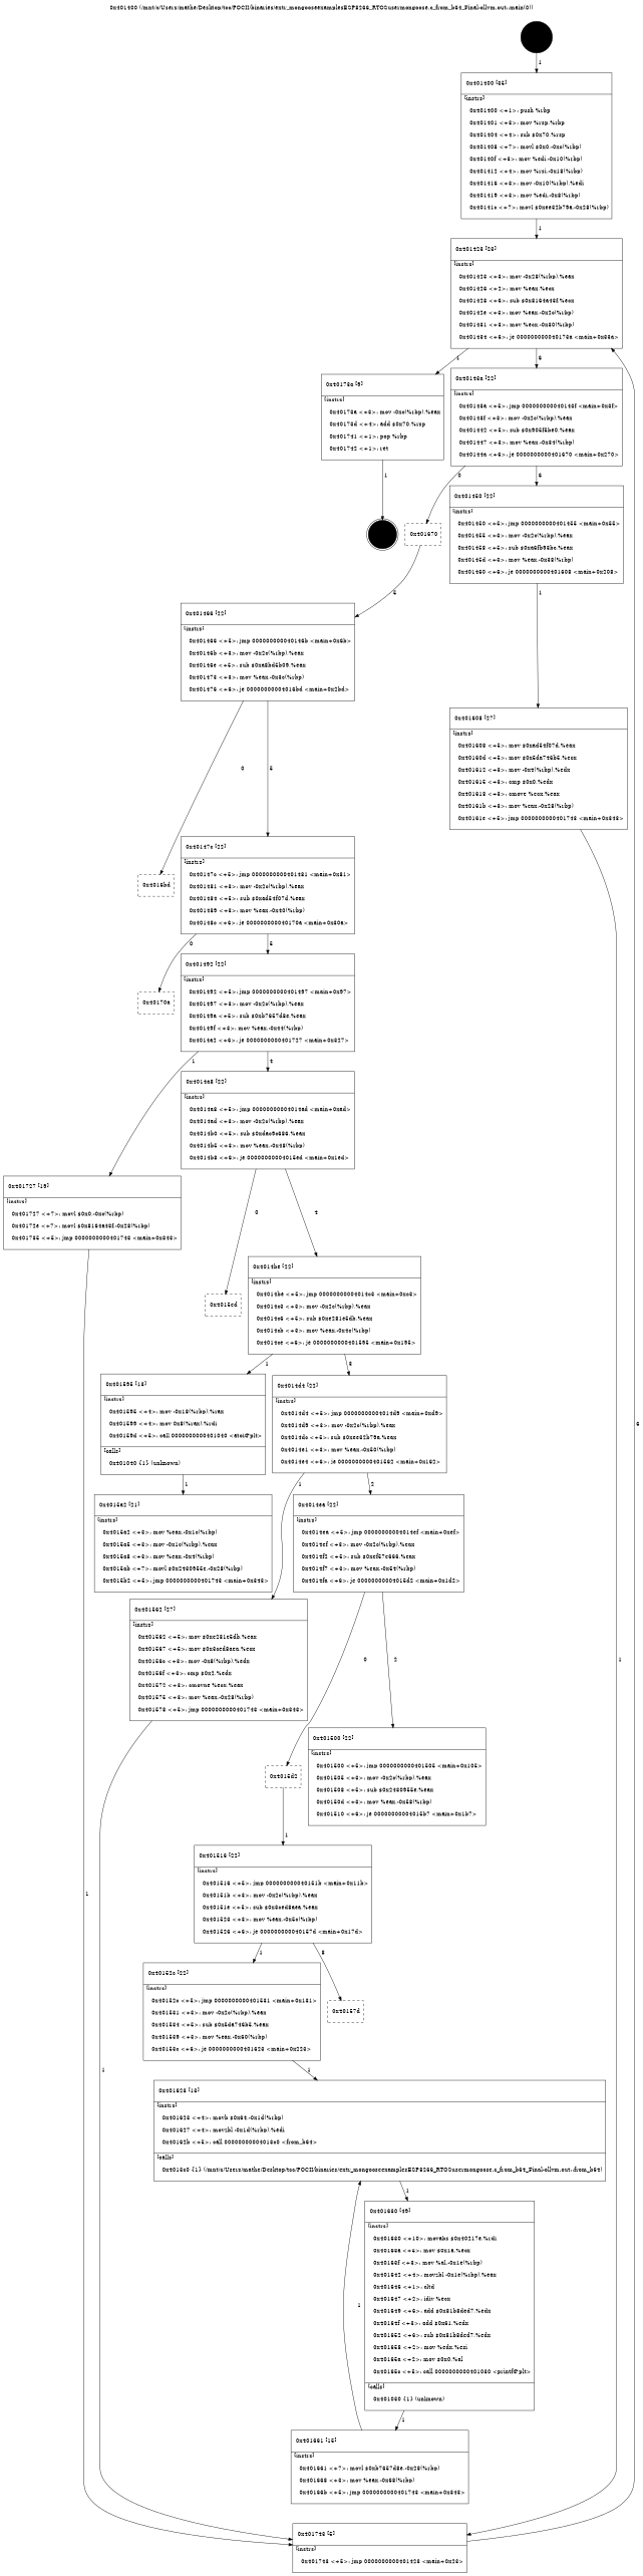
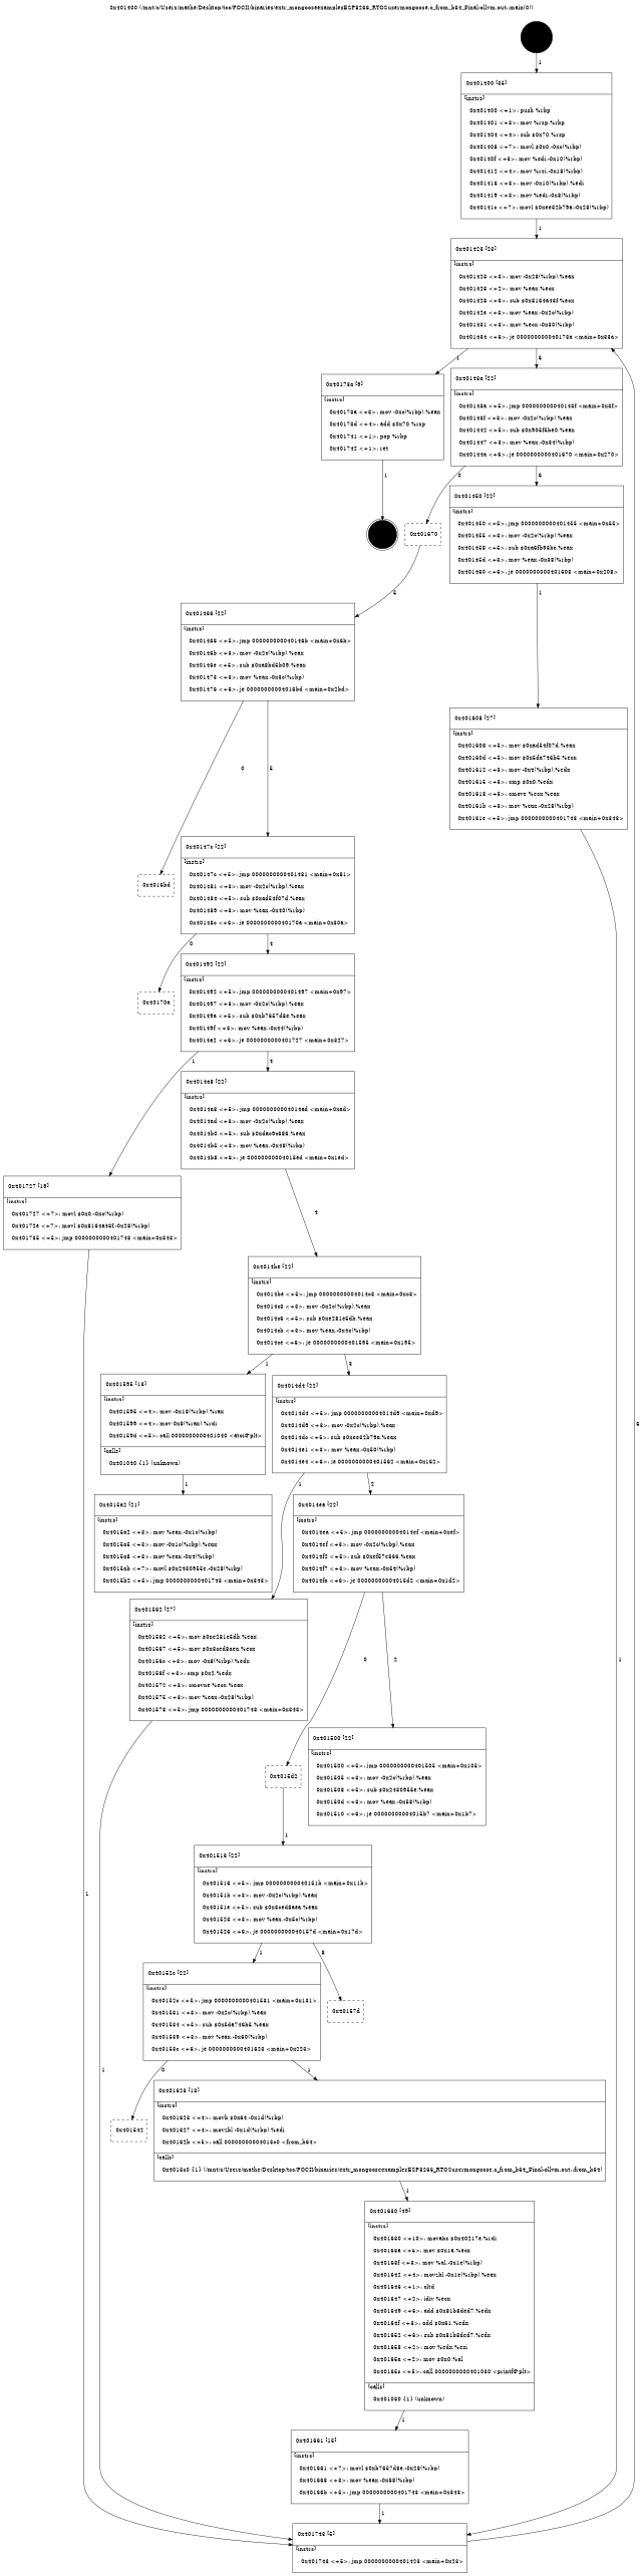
  digraph {
    label="0x401400 (/mnt/c/Users/mathe/Desktop/tcc/POCII/binaries/extr_mongooseexamplesESP8266_RTOSusermongoose.c_from_b64_Final-ollvm.out::main(0))"
    labelloc=t
    node [shape=record]
    Entry [fillcolor=black height=0.3 shape=circle style=filled width=0.3]
    n2 [label="{\n     0x401400 [35]\l\n     | [instrs]\l\n     &nbsp;&nbsp;0x401400 \<+1\>: push %rbp\l\n     &nbsp;&nbsp;0x401401 \<+3\>: mov %rsp,%rbp\l\n     &nbsp;&nbsp;0x401404 \<+4\>: sub $0x70,%rsp\l\n     &nbsp;&nbsp;0x401408 \<+7\>: movl $0x0,-0xc(%rbp)\l\n     &nbsp;&nbsp;0x40140f \<+3\>: mov %edi,-0x10(%rbp)\l\n     &nbsp;&nbsp;0x401412 \<+4\>: mov %rsi,-0x18(%rbp)\l\n     &nbsp;&nbsp;0x401416 \<+3\>: mov -0x10(%rbp),%edi\l\n     &nbsp;&nbsp;0x401419 \<+3\>: mov %edi,-0x8(%rbp)\l\n     &nbsp;&nbsp;0x40141c \<+7\>: movl $0xee32b79a,-0x28(%rbp)\l\n  }"]
    n3 [label="{\n     0x401423 [23]\l\n     | [instrs]\l\n     &nbsp;&nbsp;0x401423 \<+3\>: mov -0x28(%rbp),%eax\l\n     &nbsp;&nbsp;0x401426 \<+2\>: mov %eax,%ecx\l\n     &nbsp;&nbsp;0x401428 \<+6\>: sub $0x8164a43f,%ecx\l\n     &nbsp;&nbsp;0x40142e \<+3\>: mov %eax,-0x2c(%rbp)\l\n     &nbsp;&nbsp;0x401431 \<+3\>: mov %ecx,-0x30(%rbp)\l\n     &nbsp;&nbsp;0x401434 \<+6\>: je 000000000040173a \<main+0x33a\>\l\n  }"]
    n4 [label="{\n     0x40173a [9]\l\n     | [instrs]\l\n     &nbsp;&nbsp;0x40173a \<+3\>: mov -0xc(%rbp),%eax\l\n     &nbsp;&nbsp;0x40173d \<+4\>: add $0x70,%rsp\l\n     &nbsp;&nbsp;0x401741 \<+1\>: pop %rbp\l\n     &nbsp;&nbsp;0x401742 \<+1\>: ret\l\n  }"]
    n5 [label="{\n     0x40143a [22]\l\n     | [instrs]\l\n     &nbsp;&nbsp;0x40143a \<+5\>: jmp 000000000040143f \<main+0x3f\>\l\n     &nbsp;&nbsp;0x40143f \<+3\>: mov -0x2c(%rbp),%eax\l\n     &nbsp;&nbsp;0x401442 \<+5\>: sub $0x905f5be0,%eax\l\n     &nbsp;&nbsp;0x401447 \<+3\>: mov %eax,-0x34(%rbp)\l\n     &nbsp;&nbsp;0x40144a \<+6\>: je 0000000000401670 \<main+0x270\>\l\n  }"]
    Exit [fillcolor=black height=0.3 peripheries=2 shape=circle style=filled width=0.3]
    n7 [label="{\n     0x401670\l\n  }" style=dashed]
    n8 [label="{\n     0x401450 [22]\l\n     | [instrs]\l\n     &nbsp;&nbsp;0x401450 \<+5\>: jmp 0000000000401455 \<main+0x55\>\l\n     &nbsp;&nbsp;0x401455 \<+3\>: mov -0x2c(%rbp),%eax\l\n     &nbsp;&nbsp;0x401458 \<+5\>: sub $0xa6fb93bc,%eax\l\n     &nbsp;&nbsp;0x40145d \<+3\>: mov %eax,-0x38(%rbp)\l\n     &nbsp;&nbsp;0x401460 \<+6\>: je 0000000000401608 \<main+0x208\>\l\n  }"]
    n9 [label="{\n     0x401466 [22]\l\n     | [instrs]\l\n     &nbsp;&nbsp;0x401466 \<+5\>: jmp 000000000040146b \<main+0x6b\>\l\n     &nbsp;&nbsp;0x40146b \<+3\>: mov -0x2c(%rbp),%eax\l\n     &nbsp;&nbsp;0x40146e \<+5\>: sub $0xa8bd5b09,%eax\l\n     &nbsp;&nbsp;0x401473 \<+3\>: mov %eax,-0x3c(%rbp)\l\n     &nbsp;&nbsp;0x401476 \<+6\>: je 00000000004016bd \<main+0x2bd\>\l\n  }"]
    n10 [label="{\n     0x401608 [27]\l\n     | [instrs]\l\n     &nbsp;&nbsp;0x401608 \<+5\>: mov $0xad54f07d,%eax\l\n     &nbsp;&nbsp;0x40160d \<+5\>: mov $0x5da746b5,%ecx\l\n     &nbsp;&nbsp;0x401612 \<+3\>: mov -0x4(%rbp),%edx\l\n     &nbsp;&nbsp;0x401615 \<+3\>: cmp $0x0,%edx\l\n     &nbsp;&nbsp;0x401618 \<+3\>: cmove %ecx,%eax\l\n     &nbsp;&nbsp;0x40161b \<+3\>: mov %eax,-0x28(%rbp)\l\n     &nbsp;&nbsp;0x40161e \<+5\>: jmp 0000000000401743 \<main+0x343\>\l\n  }"]
    n11 [label="{\n     0x401743 [5]\l\n     | [instrs]\l\n     &nbsp;&nbsp;0x401743 \<+5\>: jmp 0000000000401423 \<main+0x23\>\l\n  }"]
    n12 [label="{\n     0x4016bd\l\n  }" style=dashed]
    n13 [label="{\n     0x40147c [22]\l\n     | [instrs]\l\n     &nbsp;&nbsp;0x40147c \<+5\>: jmp 0000000000401481 \<main+0x81\>\l\n     &nbsp;&nbsp;0x401481 \<+3\>: mov -0x2c(%rbp),%eax\l\n     &nbsp;&nbsp;0x401484 \<+5\>: sub $0xad54f07d,%eax\l\n     &nbsp;&nbsp;0x401489 \<+3\>: mov %eax,-0x40(%rbp)\l\n     &nbsp;&nbsp;0x40148c \<+6\>: je 000000000040170a \<main+0x30a\>\l\n  }"]
    n14 [label="{\n     0x401661 [15]\l\n     | [instrs]\l\n     &nbsp;&nbsp;0x401661 \<+7\>: movl $0xb7657d8e,-0x28(%rbp)\l\n     &nbsp;&nbsp;0x401668 \<+3\>: mov %eax,-0x68(%rbp)\l\n     &nbsp;&nbsp;0x40166b \<+5\>: jmp 0000000000401743 \<main+0x343\>\l\n  }"]
    n15 [label="{\n     0x40170a\l\n  }" style=dashed]
    n16 [label="{\n     0x401492 [22]\l\n     | [instrs]\l\n     &nbsp;&nbsp;0x401492 \<+5\>: jmp 0000000000401497 \<main+0x97\>\l\n     &nbsp;&nbsp;0x401497 \<+3\>: mov -0x2c(%rbp),%eax\l\n     &nbsp;&nbsp;0x40149a \<+5\>: sub $0xb7657d8e,%eax\l\n     &nbsp;&nbsp;0x40149f \<+3\>: mov %eax,-0x44(%rbp)\l\n     &nbsp;&nbsp;0x4014a2 \<+6\>: je 0000000000401727 \<main+0x327\>\l\n  }"]
    n17 [label="{\n     0x401630 [49]\l\n     | [instrs]\l\n     &nbsp;&nbsp;0x401630 \<+10\>: movabs $0x40217e,%rdi\l\n     &nbsp;&nbsp;0x40163a \<+5\>: mov $0x1a,%ecx\l\n     &nbsp;&nbsp;0x40163f \<+3\>: mov %al,-0x1e(%rbp)\l\n     &nbsp;&nbsp;0x401642 \<+4\>: movzbl -0x1e(%rbp),%eax\l\n     &nbsp;&nbsp;0x401646 \<+1\>: cltd\l\n     &nbsp;&nbsp;0x401647 \<+2\>: idiv %ecx\l\n     &nbsp;&nbsp;0x401649 \<+6\>: add $0x81b8ded7,%edx\l\n     &nbsp;&nbsp;0x40164f \<+3\>: add $0x61,%edx\l\n     &nbsp;&nbsp;0x401652 \<+6\>: sub $0x81b8ded7,%edx\l\n     &nbsp;&nbsp;0x401658 \<+2\>: mov %edx,%esi\l\n     &nbsp;&nbsp;0x40165a \<+2\>: mov $0x0,%al\l\n     &nbsp;&nbsp;0x40165c \<+5\>: call 0000000000401030 \<printf@plt\>\l\n     | [calls]\l\n     &nbsp;&nbsp;0x401030 \{1\} (unknown)\l\n  }"]
    n18 [label="{\n     0x401727 [19]\l\n     | [instrs]\l\n     &nbsp;&nbsp;0x401727 \<+7\>: movl $0x0,-0xc(%rbp)\l\n     &nbsp;&nbsp;0x40172e \<+7\>: movl $0x8164a43f,-0x28(%rbp)\l\n     &nbsp;&nbsp;0x401735 \<+5\>: jmp 0000000000401743 \<main+0x343\>\l\n  }"]
    n19 [label="{\n     0x4014a8 [22]\l\n     | [instrs]\l\n     &nbsp;&nbsp;0x4014a8 \<+5\>: jmp 00000000004014ad \<main+0xad\>\l\n     &nbsp;&nbsp;0x4014ad \<+3\>: mov -0x2c(%rbp),%eax\l\n     &nbsp;&nbsp;0x4014b0 \<+5\>: sub $0xdac9c686,%eax\l\n     &nbsp;&nbsp;0x4014b5 \<+3\>: mov %eax,-0x48(%rbp)\l\n     &nbsp;&nbsp;0x4014b8 \<+6\>: je 00000000004015ed \<main+0x1ed\>\l\n  }"]
-   n21 [label="{\n     0x4015ed\l\n  }" style=dashed]
+   n20 [label="{\n     0x401542\l\n  }" style=dashed]
    n22 [label="{\n     0x4014be [22]\l\n     | [instrs]\l\n     &nbsp;&nbsp;0x4014be \<+5\>: jmp 00000000004014c3 \<main+0xc3\>\l\n     &nbsp;&nbsp;0x4014c3 \<+3\>: mov -0x2c(%rbp),%eax\l\n     &nbsp;&nbsp;0x4014c6 \<+5\>: sub $0xe281e5db,%eax\l\n     &nbsp;&nbsp;0x4014cb \<+3\>: mov %eax,-0x4c(%rbp)\l\n     &nbsp;&nbsp;0x4014ce \<+6\>: je 0000000000401595 \<main+0x195\>\l\n  }"]
    n23 [label="{\n     0x401623 [13]\l\n     | [instrs]\l\n     &nbsp;&nbsp;0x401623 \<+4\>: movb $0x64,-0x1d(%rbp)\l\n     &nbsp;&nbsp;0x401627 \<+4\>: movzbl -0x1d(%rbp),%edi\l\n     &nbsp;&nbsp;0x40162b \<+5\>: call 00000000004013c0 \<from_b64\>\l\n     | [calls]\l\n     &nbsp;&nbsp;0x4013c0 \{1\} (/mnt/c/Users/mathe/Desktop/tcc/POCII/binaries/extr_mongooseexamplesESP8266_RTOSusermongoose.c_from_b64_Final-ollvm.out::from_b64)\l\n  }"]
    n24 [label="{\n     0x401595 [13]\l\n     | [instrs]\l\n     &nbsp;&nbsp;0x401595 \<+4\>: mov -0x18(%rbp),%rax\l\n     &nbsp;&nbsp;0x401599 \<+4\>: mov 0x8(%rax),%rdi\l\n     &nbsp;&nbsp;0x40159d \<+5\>: call 0000000000401040 \<atoi@plt\>\l\n     | [calls]\l\n     &nbsp;&nbsp;0x401040 \{1\} (unknown)\l\n  }"]
    n25 [label="{\n     0x4014d4 [22]\l\n     | [instrs]\l\n     &nbsp;&nbsp;0x4014d4 \<+5\>: jmp 00000000004014d9 \<main+0xd9\>\l\n     &nbsp;&nbsp;0x4014d9 \<+3\>: mov -0x2c(%rbp),%eax\l\n     &nbsp;&nbsp;0x4014dc \<+5\>: sub $0xee32b79a,%eax\l\n     &nbsp;&nbsp;0x4014e1 \<+3\>: mov %eax,-0x50(%rbp)\l\n     &nbsp;&nbsp;0x4014e4 \<+6\>: je 0000000000401562 \<main+0x162\>\l\n  }"]
    n26 [label="{\n     0x40152c [22]\l\n     | [instrs]\l\n     &nbsp;&nbsp;0x40152c \<+5\>: jmp 0000000000401531 \<main+0x131\>\l\n     &nbsp;&nbsp;0x401531 \<+3\>: mov -0x2c(%rbp),%eax\l\n     &nbsp;&nbsp;0x401534 \<+5\>: sub $0x5da746b5,%eax\l\n     &nbsp;&nbsp;0x401539 \<+3\>: mov %eax,-0x60(%rbp)\l\n     &nbsp;&nbsp;0x40153c \<+6\>: je 0000000000401623 \<main+0x223\>\l\n  }"]
    n27 [label="{\n     0x4015a2 [21]\l\n     | [instrs]\l\n     &nbsp;&nbsp;0x4015a2 \<+3\>: mov %eax,-0x1c(%rbp)\l\n     &nbsp;&nbsp;0x4015a5 \<+3\>: mov -0x1c(%rbp),%eax\l\n     &nbsp;&nbsp;0x4015a8 \<+3\>: mov %eax,-0x4(%rbp)\l\n     &nbsp;&nbsp;0x4015ab \<+7\>: movl $0x2430955e,-0x28(%rbp)\l\n     &nbsp;&nbsp;0x4015b2 \<+5\>: jmp 0000000000401743 \<main+0x343\>\l\n  }"]
    n28 [label="{\n     0x401562 [27]\l\n     | [instrs]\l\n     &nbsp;&nbsp;0x401562 \<+5\>: mov $0xe281e5db,%eax\l\n     &nbsp;&nbsp;0x401567 \<+5\>: mov $0x3ced8aea,%ecx\l\n     &nbsp;&nbsp;0x40156c \<+3\>: mov -0x8(%rbp),%edx\l\n     &nbsp;&nbsp;0x40156f \<+3\>: cmp $0x2,%edx\l\n     &nbsp;&nbsp;0x401572 \<+3\>: cmovne %ecx,%eax\l\n     &nbsp;&nbsp;0x401575 \<+3\>: mov %eax,-0x28(%rbp)\l\n     &nbsp;&nbsp;0x401578 \<+5\>: jmp 0000000000401743 \<main+0x343\>\l\n  }"]
    n29 [label="{\n     0x4014ea [22]\l\n     | [instrs]\l\n     &nbsp;&nbsp;0x4014ea \<+5\>: jmp 00000000004014ef \<main+0xef\>\l\n     &nbsp;&nbsp;0x4014ef \<+3\>: mov -0x2c(%rbp),%eax\l\n     &nbsp;&nbsp;0x4014f2 \<+5\>: sub $0xef57e666,%eax\l\n     &nbsp;&nbsp;0x4014f7 \<+3\>: mov %eax,-0x54(%rbp)\l\n     &nbsp;&nbsp;0x4014fa \<+6\>: je 00000000004015d2 \<main+0x1d2\>\l\n  }"]
    n30 [label="{\n     0x40157d\l\n  }" style=dashed]
    n31 [label="{\n     0x4015d2\l\n  }" style=dashed]
    n32 [label="{\n     0x401500 [22]\l\n     | [instrs]\l\n     &nbsp;&nbsp;0x401500 \<+5\>: jmp 0000000000401505 \<main+0x105\>\l\n     &nbsp;&nbsp;0x401505 \<+3\>: mov -0x2c(%rbp),%eax\l\n     &nbsp;&nbsp;0x401508 \<+5\>: sub $0x2430955e,%eax\l\n     &nbsp;&nbsp;0x40150d \<+3\>: mov %eax,-0x58(%rbp)\l\n     &nbsp;&nbsp;0x401510 \<+6\>: je 00000000004015b7 \<main+0x1b7\>\l\n  }"]
    n33 [label="{\n     0x401516 [22]\l\n     | [instrs]\l\n     &nbsp;&nbsp;0x401516 \<+5\>: jmp 000000000040151b \<main+0x11b\>\l\n     &nbsp;&nbsp;0x40151b \<+3\>: mov -0x2c(%rbp),%eax\l\n     &nbsp;&nbsp;0x40151e \<+5\>: sub $0x3ced8aea,%eax\l\n     &nbsp;&nbsp;0x401523 \<+3\>: mov %eax,-0x5c(%rbp)\l\n     &nbsp;&nbsp;0x401526 \<+6\>: je 000000000040157d \<main+0x17d\>\l\n  }"]
    Entry -> n2 [label=" 1"]
    n2 -> n3 [label=" 1"]
    n3 -> n4 [label=" 1"]
    n3 -> n5 [label=" 6"]
    n4 -> Exit [label=" 1"]
    n5 -> n7 [label=" 0"]
    n5 -> n8 [label=" 6"]
    n7 -> n9 [label=" 5"]
    n8 -> n10 [label=" 1"]
    n9 -> n12 [label=" 0"]
    n9 -> n13 [label=" 5"]
    n10 -> n11 [label=" 1"]
    n11 -> n3 [label=" 6"]
    n13 -> n15 [label=" 0"]
-   n13 -> n16 [label=" 5"]
-   n14 -> n23 [label=" 1"]
+   n13 -> n16 [label=" 4"]
+   n14 -> n11 [label=" 1"]
    n16 -> n18 [label=" 1"]
    n16 -> n19 [label=" 4"]
    n17 -> n14 [label=" 1"]
    n18 -> n11 [label=" 1"]
-   n19 -> n21 [label=" 0"]
    n19 -> n22 [label=" 4"]
    n22 -> n24 [label=" 1"]
    n22 -> n25 [label=" 3"]
    n23 -> n17 [label=" 1"]
    n24 -> n27 [label=" 1"]
    n25 -> n28 [label=" 1"]
    n25 -> n29 [label=" 2"]
+   n26 -> n20 [label=" 0"]
    n26 -> n23 [label=" 1"]
    n28 -> n11 [label=" 1"]
    n29 -> n31 [label=" 0"]
    n29 -> n32 [label=" 2"]
    n31 -> n33 [label=" 1"]
    n33 -> n26 [label=" 1"]
    n33 -> n30 [label=" 8"]
  }
